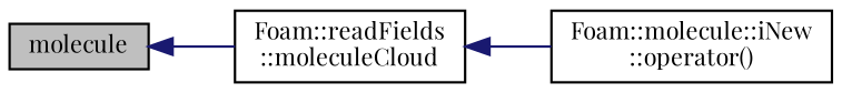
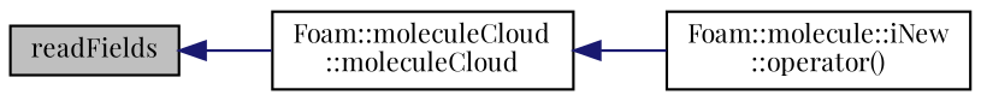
  digraph {
    fontname="Playfair Display"
    rankdir=LR
    node [color=black fontname="Playfair Display" fontsize=10 shape=record]
    edge [color=midnightblue dir=back fontname="Playfair Display" fontsize=10 labelfontname=FreeSans labelfontsize=10 style=solid]
-   n1 [fillcolor=grey75 fontcolor=black height=0.2 label=molecule style=filled width=0.4]
-   n2 [height=0.2 label="Foam::readFields\l::moleculeCloud" width=0.4]
+   n1 [fillcolor=grey75 fontcolor=black height=0.2 label=readFields style=filled width=0.4]
+   n2 [height=0.2 label="Foam::moleculeCloud\l::moleculeCloud" width=0.4]
    n3 [height=0.2 label="Foam::molecule::iNew\l::operator()" width=0.4]
    n1 -> n2
    n2 -> n3
  }
